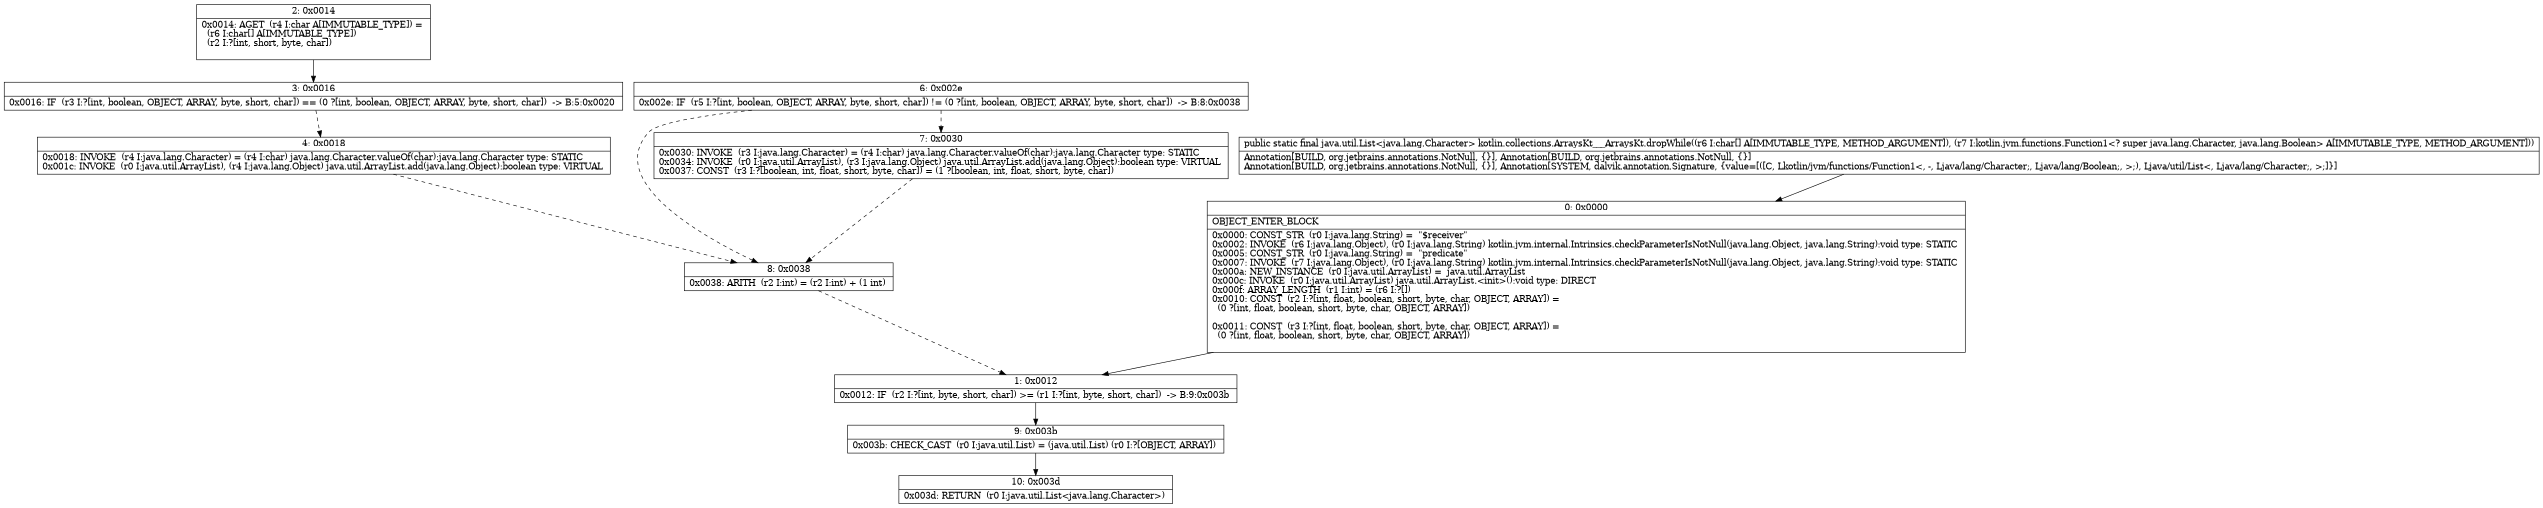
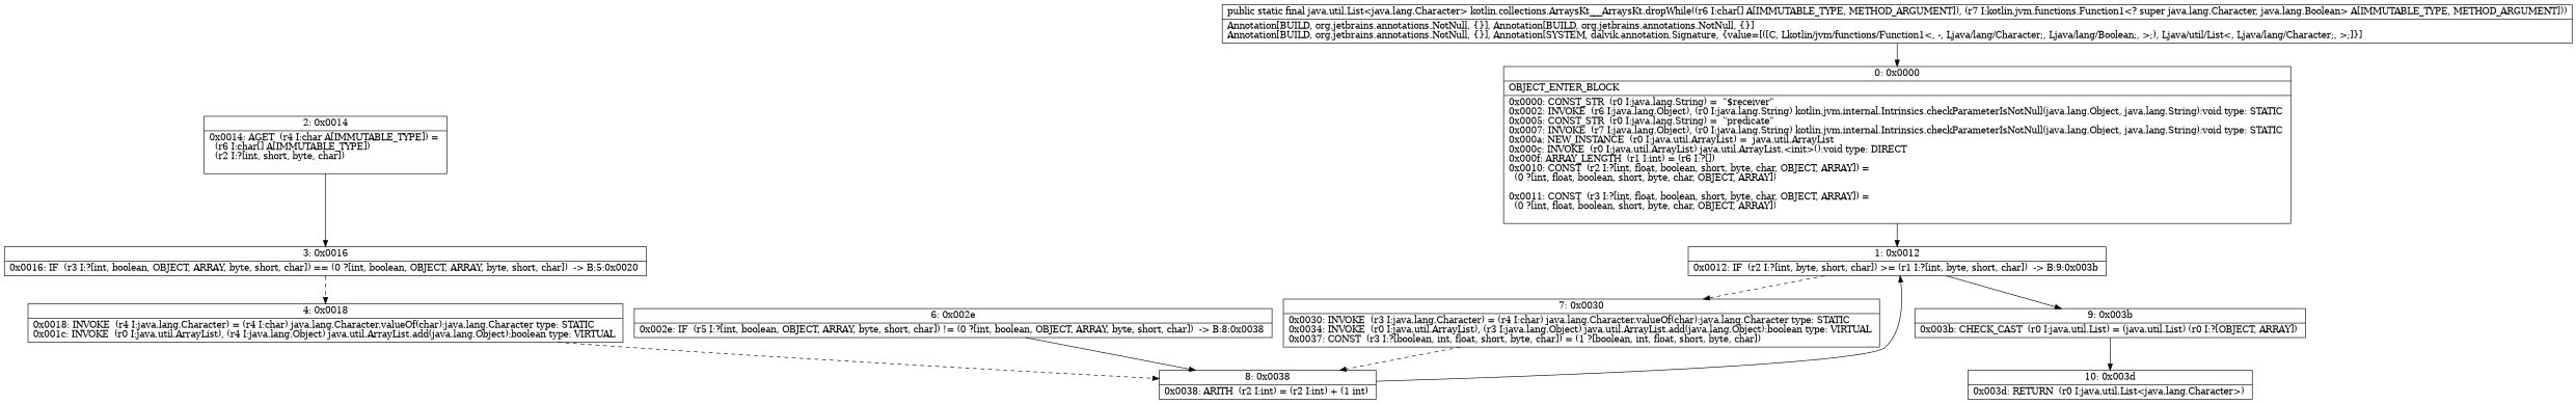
  digraph {
    node [shape=record]
    n1 [label="{0\:\ 0x0000|OBJECT_ENTER_BLOCK\l|0x0000: CONST_STR  (r0 I:java.lang.String) =  \"$receiver\" \l0x0002: INVOKE  (r6 I:java.lang.Object), (r0 I:java.lang.String) kotlin.jvm.internal.Intrinsics.checkParameterIsNotNull(java.lang.Object, java.lang.String):void type: STATIC \l0x0005: CONST_STR  (r0 I:java.lang.String) =  \"predicate\" \l0x0007: INVOKE  (r7 I:java.lang.Object), (r0 I:java.lang.String) kotlin.jvm.internal.Intrinsics.checkParameterIsNotNull(java.lang.Object, java.lang.String):void type: STATIC \l0x000a: NEW_INSTANCE  (r0 I:java.util.ArrayList) =  java.util.ArrayList \l0x000c: INVOKE  (r0 I:java.util.ArrayList) java.util.ArrayList.\<init\>():void type: DIRECT \l0x000f: ARRAY_LENGTH  (r1 I:int) = (r6 I:?[]) \l0x0010: CONST  (r2 I:?[int, float, boolean, short, byte, char, OBJECT, ARRAY]) = \l  (0 ?[int, float, boolean, short, byte, char, OBJECT, ARRAY])\l \l0x0011: CONST  (r3 I:?[int, float, boolean, short, byte, char, OBJECT, ARRAY]) = \l  (0 ?[int, float, boolean, short, byte, char, OBJECT, ARRAY])\l \l}"]
    n2 [label="{1\:\ 0x0012|0x0012: IF  (r2 I:?[int, byte, short, char]) \>= (r1 I:?[int, byte, short, char])  \-\> B:9:0x003b \l}"]
    n3 [label="{9\:\ 0x003b|0x003b: CHECK_CAST  (r0 I:java.util.List) = (java.util.List) (r0 I:?[OBJECT, ARRAY]) \l}"]
    n4 [label="{2\:\ 0x0014|0x0014: AGET  (r4 I:char A[IMMUTABLE_TYPE]) = \l  (r6 I:char[] A[IMMUTABLE_TYPE])\l  (r2 I:?[int, short, byte, char])\l \l}"]
    n5 [label="{3\:\ 0x0016|0x0016: IF  (r3 I:?[int, boolean, OBJECT, ARRAY, byte, short, char]) == (0 ?[int, boolean, OBJECT, ARRAY, byte, short, char])  \-\> B:5:0x0020 \l}"]
    n6 [label="{10\:\ 0x003d|0x003d: RETURN  (r0 I:java.util.List\<java.lang.Character\>) \l}"]
    n7 [label="{4\:\ 0x0018|0x0018: INVOKE  (r4 I:java.lang.Character) = (r4 I:char) java.lang.Character.valueOf(char):java.lang.Character type: STATIC \l0x001c: INVOKE  (r0 I:java.util.ArrayList), (r4 I:java.lang.Object) java.util.ArrayList.add(java.lang.Object):boolean type: VIRTUAL \l}"]
    n8 [label="{8\:\ 0x0038|0x0038: ARITH  (r2 I:int) = (r2 I:int) + (1 int) \l}"]
    n9 [label="{6\:\ 0x002e|0x002e: IF  (r5 I:?[int, boolean, OBJECT, ARRAY, byte, short, char]) != (0 ?[int, boolean, OBJECT, ARRAY, byte, short, char])  \-\> B:8:0x0038 \l}"]
    n10 [label="{7\:\ 0x0030|0x0030: INVOKE  (r3 I:java.lang.Character) = (r4 I:char) java.lang.Character.valueOf(char):java.lang.Character type: STATIC \l0x0034: INVOKE  (r0 I:java.util.ArrayList), (r3 I:java.lang.Object) java.util.ArrayList.add(java.lang.Object):boolean type: VIRTUAL \l0x0037: CONST  (r3 I:?[boolean, int, float, short, byte, char]) = (1 ?[boolean, int, float, short, byte, char]) \l}"]
    n11 [label="{public static final java.util.List\<java.lang.Character\> kotlin.collections.ArraysKt___ArraysKt.dropWhile((r6 I:char[] A[IMMUTABLE_TYPE, METHOD_ARGUMENT]), (r7 I:kotlin.jvm.functions.Function1\<? super java.lang.Character, java.lang.Boolean\> A[IMMUTABLE_TYPE, METHOD_ARGUMENT]))  | Annotation[BUILD, org.jetbrains.annotations.NotNull, \{\}], Annotation[BUILD, org.jetbrains.annotations.NotNull, \{\}]\lAnnotation[BUILD, org.jetbrains.annotations.NotNull, \{\}], Annotation[SYSTEM, dalvik.annotation.Signature, \{value=[([C, Lkotlin\/jvm\/functions\/Function1\<, \-, Ljava\/lang\/Character;, Ljava\/lang\/Boolean;, \>;), Ljava\/util\/List\<, Ljava\/lang\/Character;, \>;]\}]\l}"]
    n1 -> n2
    n2 -> n3
    n3 -> n6
    n4 -> n5
    n5 -> n7 [style=dashed]
    n7 -> n8 [style=dashed]
-   n8 -> n2 [style=dashed]
-   n9 -> n8 [style=dashed]
-   n9 -> n10 [style=dashed]
+   n8 -> n2
+   n9 -> n8
+   n2 -> n10 [style=dashed]
    n10 -> n8 [style=dashed]
    n11 -> n1
  }
